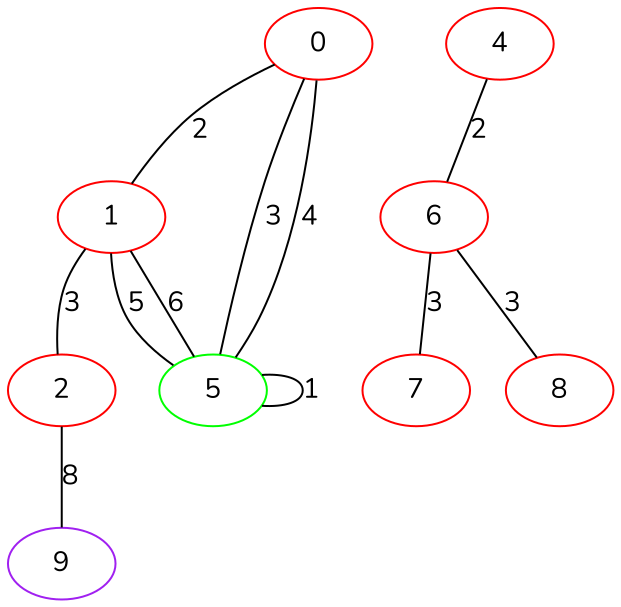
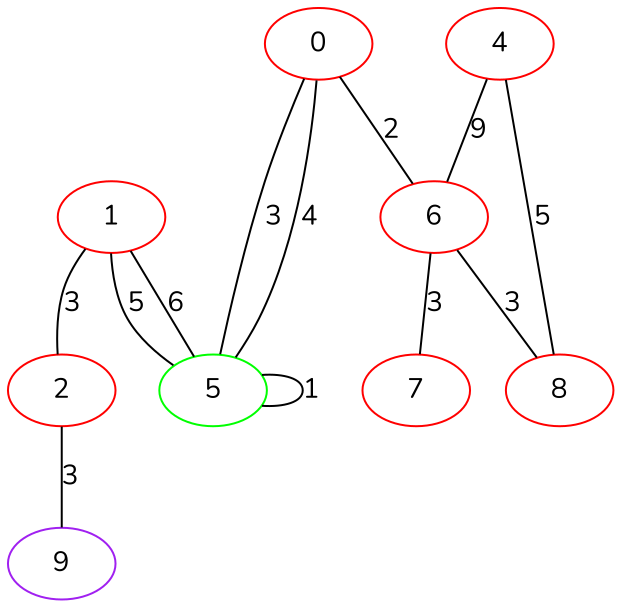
  graph {
    fontname=Nunito
    node [color=red fontname=Nunito weight=1]
    edge [fontname=Nunito]
    0
    1
    5 [color=green weight=2]
    2
    9 [color=purple weight=4]
    4
    6
    8
    7
-   0 -- 1 [label=2]
+   0 -- 6 [label=2]
    0 -- 5 [label=3]
    0 -- 5 [label=4]
    1 -- 5 [label=5]
    1 -- 5 [label=6]
    1 -- 2 [label=3]
    5 -- 5 [label=1]
-   2 -- 9 [label=8]
-   4 -- 6 [label=2]
+   2 -- 9 [label=3]
+   4 -- 6 [label=9]
+   4 -- 8 [label=5]
    6 -- 8 [label=3]
    6 -- 7 [label=3]
  }
